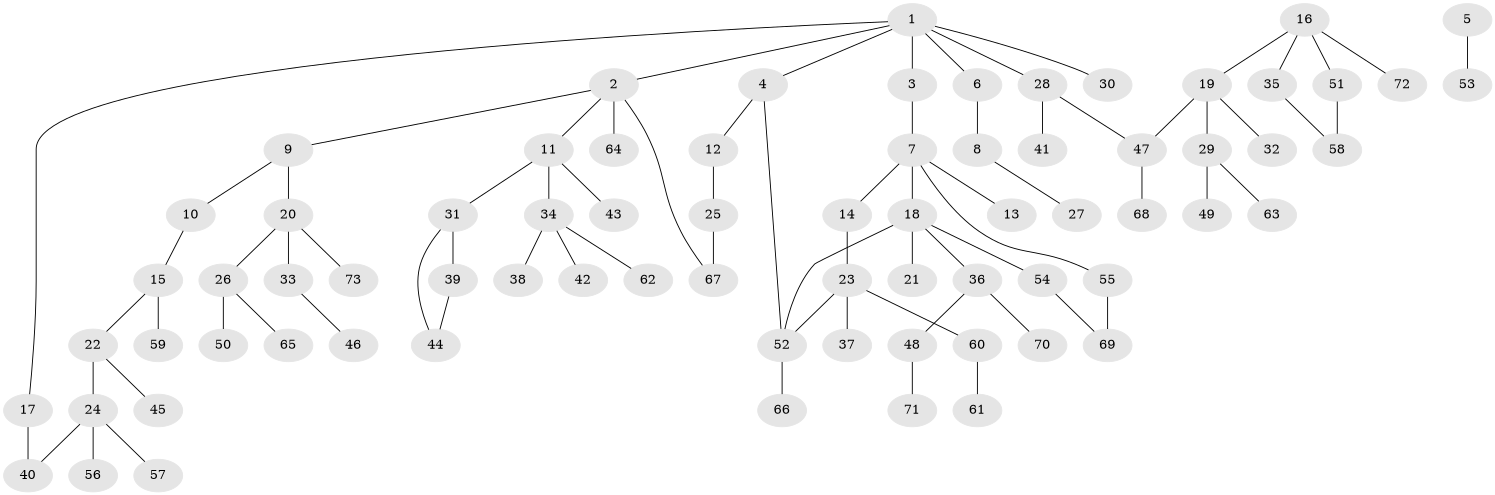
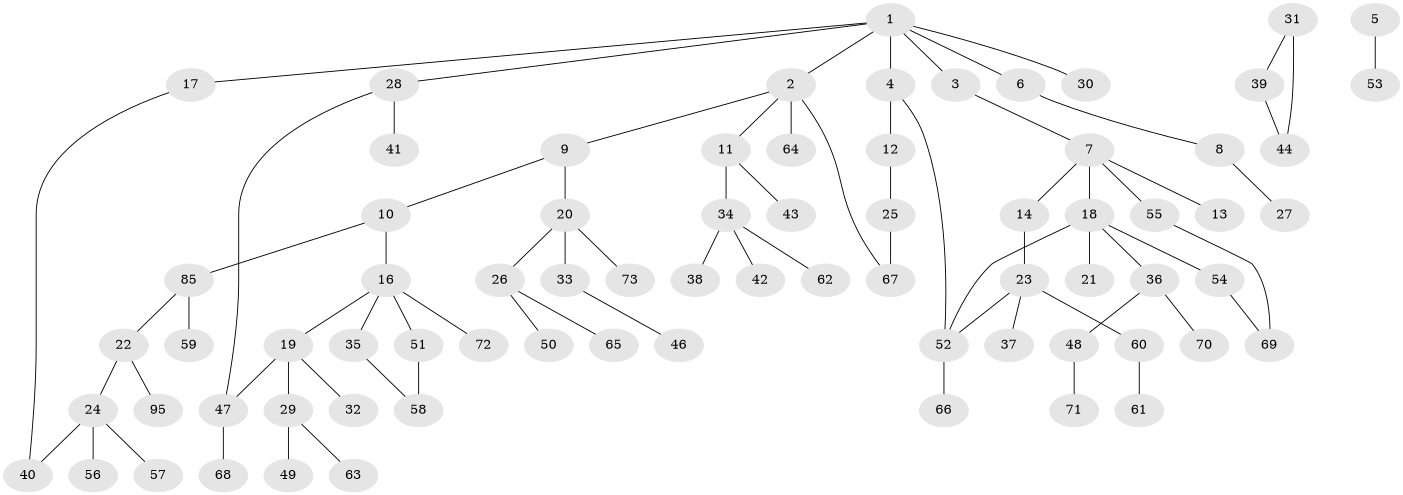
  graph {
    node [color=gray90 style=filled]
    1
    2
    3
    4
    6
    17
    28
    30
    9
    11
    64
    67
    7
    12
    52
    8
    40
    47
    41
    10
    20
    31
    34
    43
    13
    14
    18
    55
    5
    53
    25
    66
    27
    23
    21
    36
    54
    69
-   15
+   15 [label=85]
    16
    26
    33
    73
    22
    59
    19
    35
    51
    72
    39
    44
    38
    42
    62
    37
    60
    24
-   45
+   45 [label=95]
    29
    32
    58
    48
    70
    49
    63
    68
    50
    65
    46
    56
    57
    61
    71
    1 -- 2
    1 -- 3
    1 -- 4
    1 -- 6
    1 -- 17
    1 -- 28
    1 -- 30
    2 -- 9
    2 -- 11
    2 -- 64
    2 -- 67
    3 -- 7
    4 -- 12
    4 -- 52
    6 -- 8
    17 -- 40
    28 -- 47
    28 -- 41
    9 -- 10
    9 -- 20
-   11 -- 31
    11 -- 34
    11 -- 43
    7 -- 13
    7 -- 14
    7 -- 18
    7 -- 55
    12 -- 25
    52 -- 66
    8 -- 27
    47 -- 68
    10 -- 15
+   10 -- 16
    20 -- 26
    20 -- 33
    20 -- 73
    31 -- 39
    31 -- 44
    34 -- 38
    34 -- 42
    34 -- 62
    14 -- 23
    18 -- 52
    18 -- 21
    18 -- 36
    18 -- 54
    55 -- 69
    5 -- 53
    25 -- 67
    23 -- 52
    23 -- 37
    23 -- 60
    36 -- 48
    36 -- 70
    54 -- 69
    15 -- 22
    15 -- 59
    16 -- 19
    16 -- 35
    16 -- 51
    16 -- 72
    26 -- 50
    26 -- 65
    33 -- 46
    22 -- 24
    22 -- 45
    19 -- 47
    19 -- 29
    19 -- 32
    35 -- 58
    51 -- 58
    39 -- 44
    60 -- 61
    24 -- 40
    24 -- 56
    24 -- 57
    29 -- 49
    29 -- 63
    48 -- 71
  }
